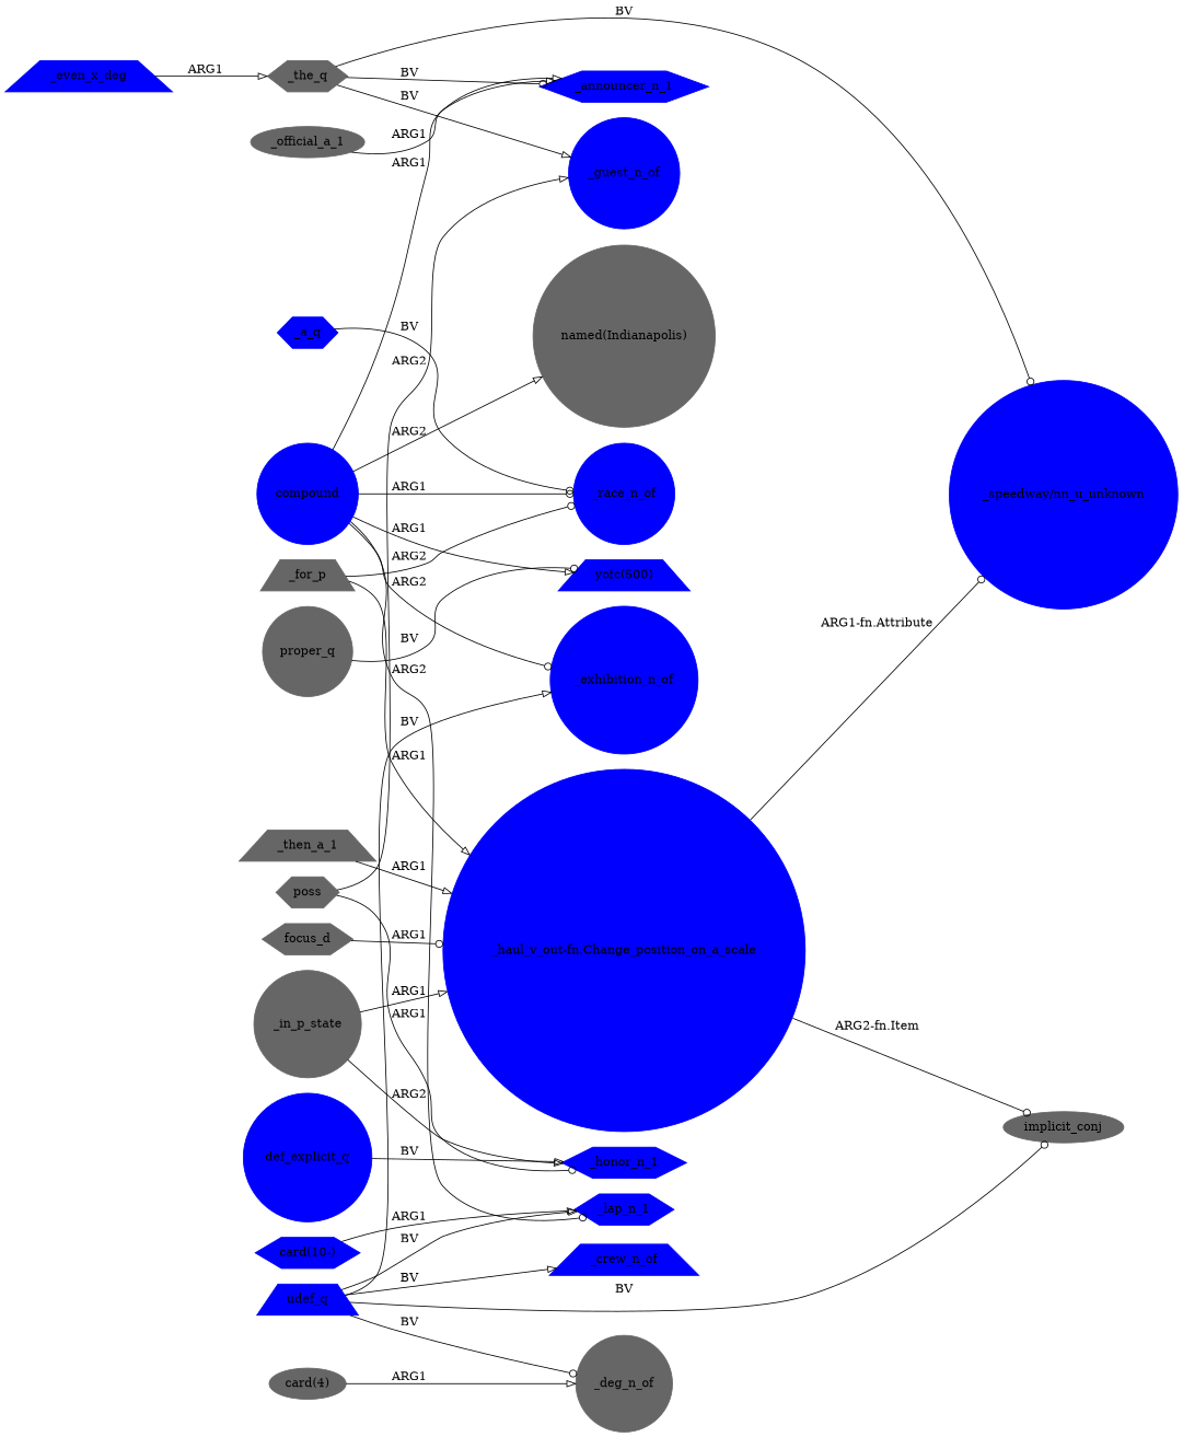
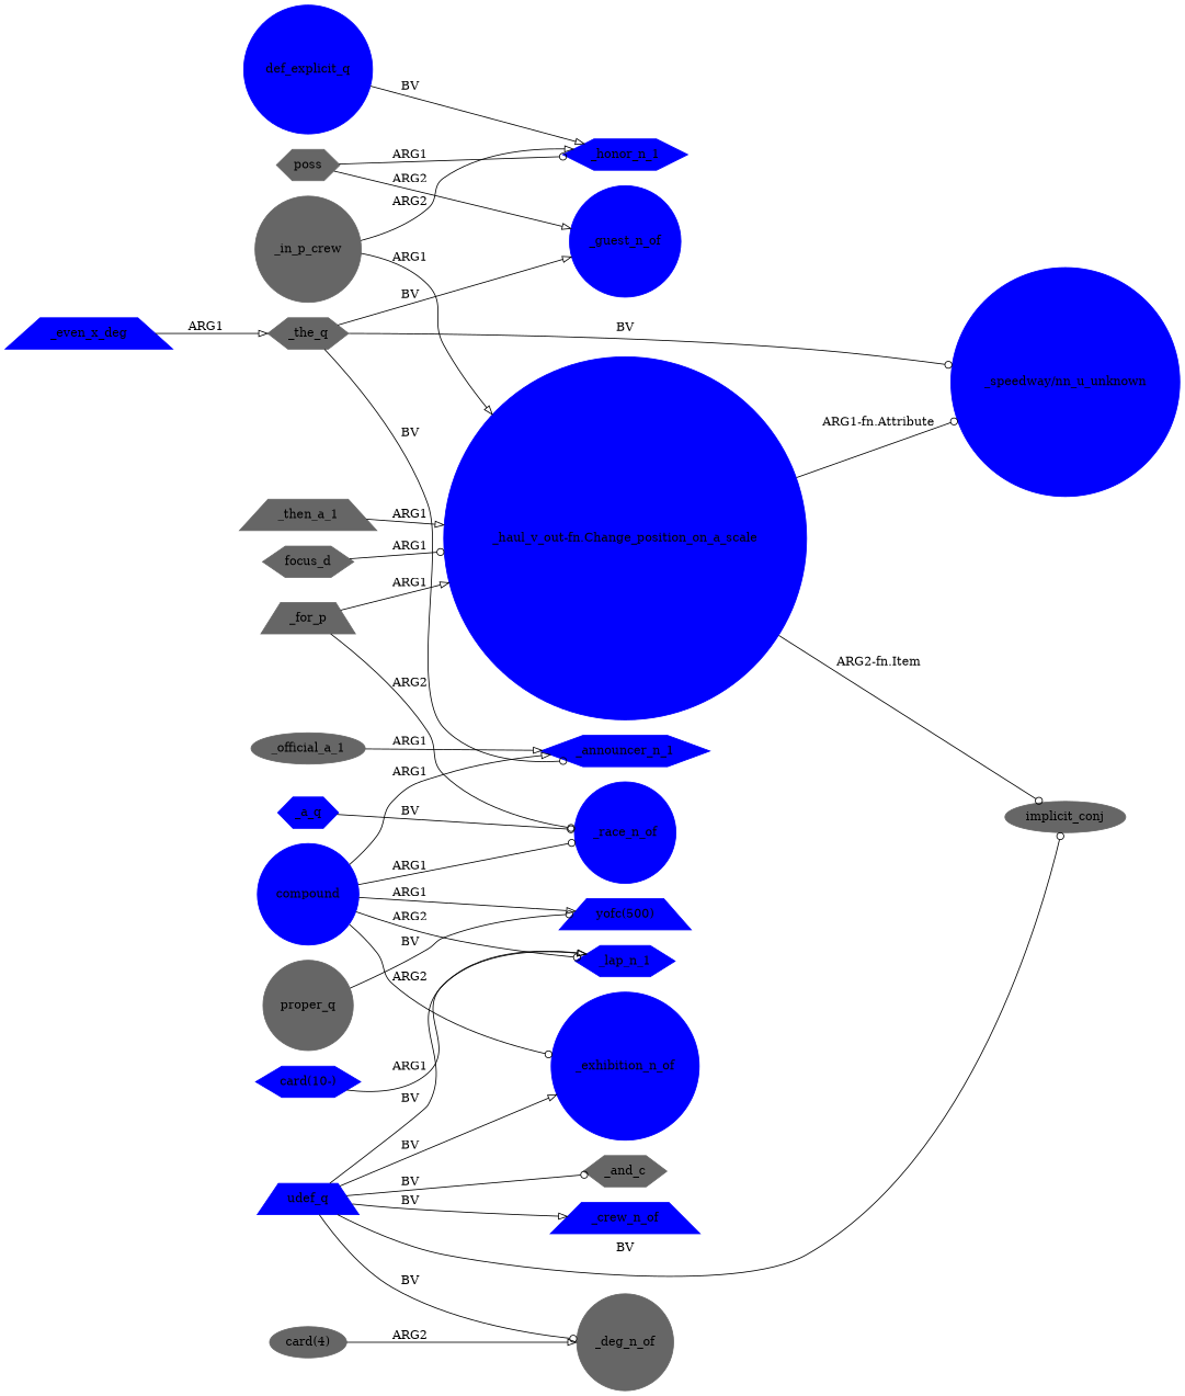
  digraph {
    rankdir=LR
    node [color=blue shape=circle style=filled]
    edge [arrowhead=onormal]
    _even_x_deg [shape=trapezium]
    _the_q [color=gray40 shape=hexagon]
    "_speedway/nn_u_unknown"
    _guest_n_of
    _announcer_n_1 [shape=hexagon]
    udef_q [shape=trapezium]
    _lap_n_1 [shape=hexagon]
    _crew_n_of [shape=trapezium]
+   _and_c [color=gray40 shape=hexagon]
    n10 [color=gray40 label=_deg_n_of]
    _exhibition_n_of
    implicit_conj [color=gray40 shape=ellipse]
    _a_q [shape=hexagon]
    _race_n_of
    _honor_n_1 [shape=hexagon]
    def_explicit_q
    proper_q [color=gray40]
    "yofc(500)" [shape=trapezium]
-   "named(Indianapolis)" [color=gray40]
    poss [color=gray40 shape=hexagon]
-   _in_p_state [color=gray40]
+   _in_p_state [color=gray40 label=_in_p_crew]
    "_haul_v_out-fn.Change_position_on_a_scale"
    compound
    _for_p [color=gray40 shape=trapezium]
    "card(10-)" [shape=hexagon]
    focus_d [color=gray40 shape=hexagon]
    _then_a_1 [color=gray40 shape=trapezium]
    "card(4)" [color=gray40 shape=ellipse]
    _official_a_1 [color=gray40 shape=ellipse]
    _even_x_deg -> _the_q [label=ARG1]
    _the_q -> "_speedway/nn_u_unknown" [arrowhead=odot label=BV]
    _the_q -> _guest_n_of [label=BV]
    _the_q -> _announcer_n_1 [arrowhead=odot label=BV]
    udef_q -> _lap_n_1 [label=BV]
    udef_q -> _crew_n_of [label=BV]
+   udef_q -> _and_c [arrowhead=odot label=BV]
    udef_q -> n10 [arrowhead=odot label=BV]
    udef_q -> _exhibition_n_of [label=BV]
    udef_q -> implicit_conj [arrowhead=odot label=BV]
    _a_q -> _race_n_of [arrowhead=odot label=BV]
    def_explicit_q -> _honor_n_1 [label=BV]
    proper_q -> "yofc(500)" [arrowhead=odot label=BV]
    poss -> _guest_n_of [label=ARG2]
    poss -> _honor_n_1 [arrowhead=odot label=ARG1]
    _in_p_state -> _honor_n_1 [label=ARG2]
    _in_p_state -> "_haul_v_out-fn.Change_position_on_a_scale" [label=ARG1]
    "_haul_v_out-fn.Change_position_on_a_scale" -> "_speedway/nn_u_unknown" [arrowhead=odot label="ARG1-fn.Attribute"]
    "_haul_v_out-fn.Change_position_on_a_scale" -> implicit_conj [arrowhead=odot label="ARG2-fn.Item"]
    compound -> _announcer_n_1 [label=ARG1]
    compound -> _lap_n_1 [arrowhead=odot label=ARG2]
    compound -> _exhibition_n_of [arrowhead=odot label=ARG2]
    compound -> _race_n_of [arrowhead=odot label=ARG1]
    compound -> "yofc(500)" [label=ARG1]
-   compound -> "named(Indianapolis)" [label=ARG2]
    _for_p -> _race_n_of [arrowhead=odot label=ARG2]
    _for_p -> "_haul_v_out-fn.Change_position_on_a_scale" [label=ARG1]
    "card(10-)" -> _lap_n_1 [label=ARG1]
    focus_d -> "_haul_v_out-fn.Change_position_on_a_scale" [arrowhead=odot label=ARG1]
    _then_a_1 -> "_haul_v_out-fn.Change_position_on_a_scale" [label=ARG1]
-   "card(4)" -> n10 [label=ARG1]
+   "card(4)" -> n10 [label=ARG2]
    _official_a_1 -> _announcer_n_1 [label=ARG1]
  }
